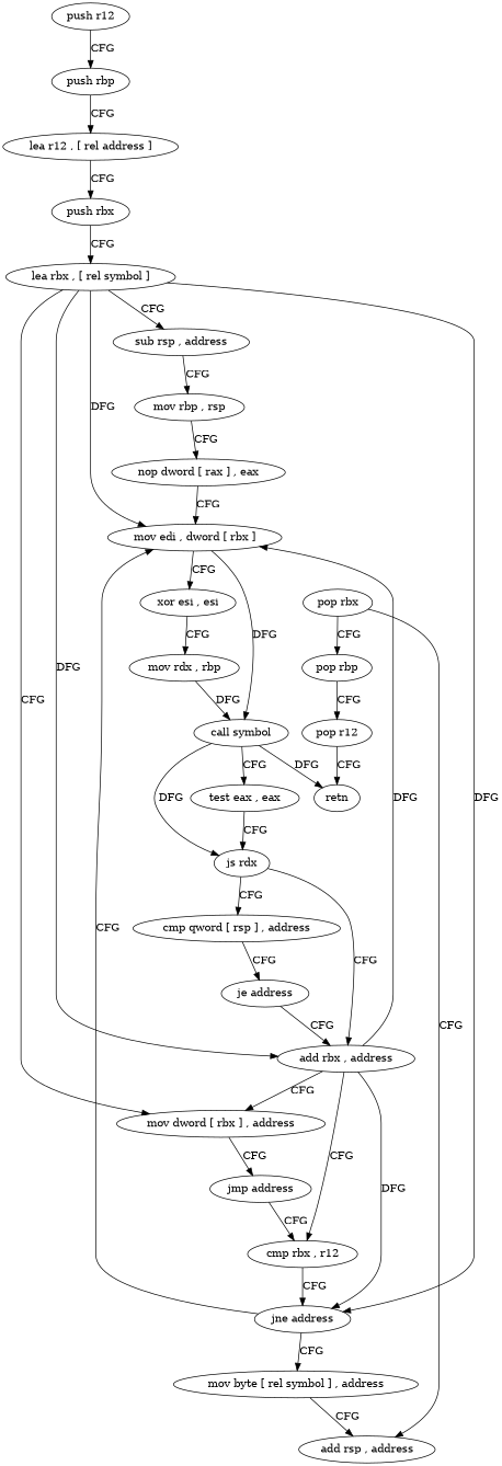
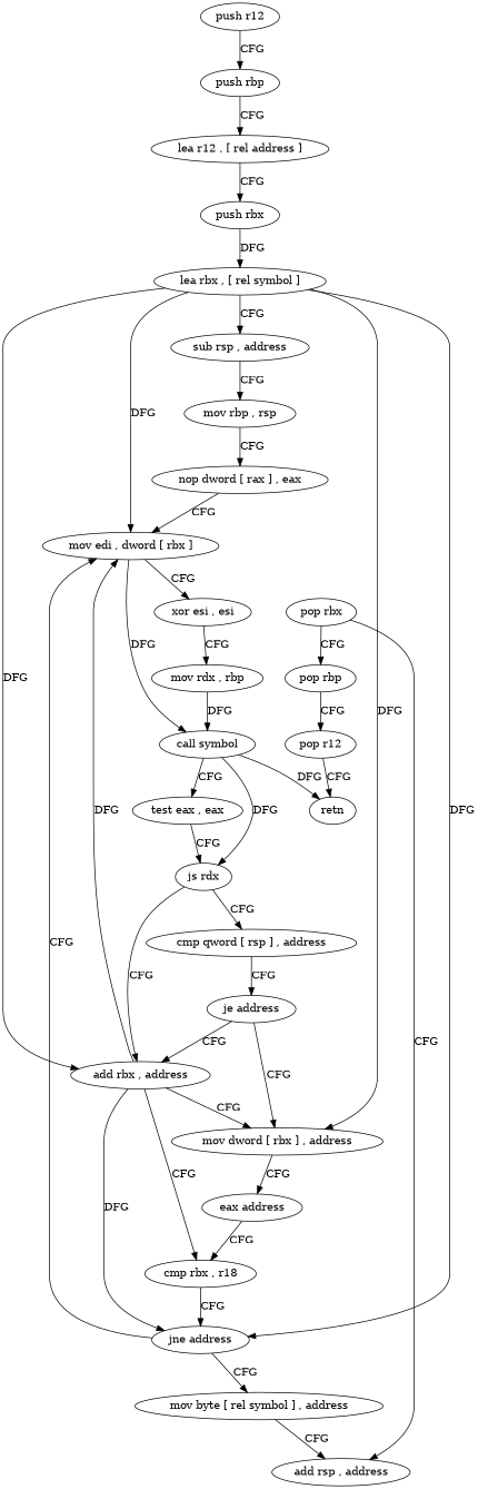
  digraph {
    n1 [label="push r12"]
    n2 [label="push rbp"]
    n3 [label="lea r12 , [ rel address ]"]
    n4 [label="push rbx"]
    n5 [label="lea rbx , [ rel symbol ]"]
    n6 [label="sub rsp , address"]
    n7 [label="mov edi , dword [ rbx ]"]
    n8 [label="add rbx , address"]
    n9 [label="jne address"]
    n10 [label="mov dword [ rbx ] , address"]
    n11 [label="mov rbp , rsp"]
    n12 [label="xor esi , esi"]
    n13 [label="call symbol"]
-   n14 [label="cmp rbx , r12"]
+   n14 [label="cmp rbx , r18"]
    n15 [label="mov byte [ rel symbol ] , address"]
-   n16 [label="jmp address"]
+   n16 [label="eax address"]
    n17 [label="nop dword [ rax ] , eax"]
    n18 [label="mov rdx , rbp"]
    n19 [label="test eax , eax"]
    n20 [label="js rdx"]
    n21 [label=retn]
    n22 [label="add rsp , address"]
    n23 [label="cmp qword [ rsp ] , address"]
    n24 [label="je address"]
    n25 [label="pop rbx"]
    n26 [label="pop rbp"]
    n27 [label="pop r12"]
    n1 -> n2 [label=CFG]
    n2 -> n3 [label=CFG]
    n3 -> n4 [label=CFG]
-   n4 -> n5 [label=CFG]
+   n4 -> n5 [label=DFG]
    n5 -> n6 [label=CFG]
    n5 -> n7 [label=DFG]
    n5 -> n8 [label=DFG]
    n5 -> n9 [label=DFG]
-   n5 -> n10 [label=CFG]
+   n5 -> n10 [label=DFG]
    n6 -> n11 [label=CFG]
    n7 -> n12 [label=CFG]
    n7 -> n13 [label=DFG]
    n8 -> n7 [label=DFG]
    n8 -> n9 [label=DFG]
    n8 -> n10 [label=CFG]
    n8 -> n14 [label=CFG]
    n9 -> n7 [label=CFG]
    n9 -> n15 [label=CFG]
    n10 -> n16 [label=CFG]
    n11 -> n17 [label=CFG]
    n12 -> n18 [label=CFG]
    n13 -> n19 [label=CFG]
    n13 -> n20 [label=DFG]
    n13 -> n21 [label=DFG]
    n14 -> n9 [label=CFG]
    n15 -> n22 [label=CFG]
    n16 -> n14 [label=CFG]
    n17 -> n7 [label=CFG]
    n18 -> n13 [label=DFG]
    n19 -> n20 [label=CFG]
    n20 -> n8 [label=CFG]
    n20 -> n23 [label=CFG]
    n23 -> n24 [label=CFG]
    n24 -> n8 [label=CFG]
+   n24 -> n10 [label=CFG]
    n25 -> n22 [label=CFG]
    n25 -> n26 [label=CFG]
    n26 -> n27 [label=CFG]
    n27 -> n21 [label=CFG]
  }
